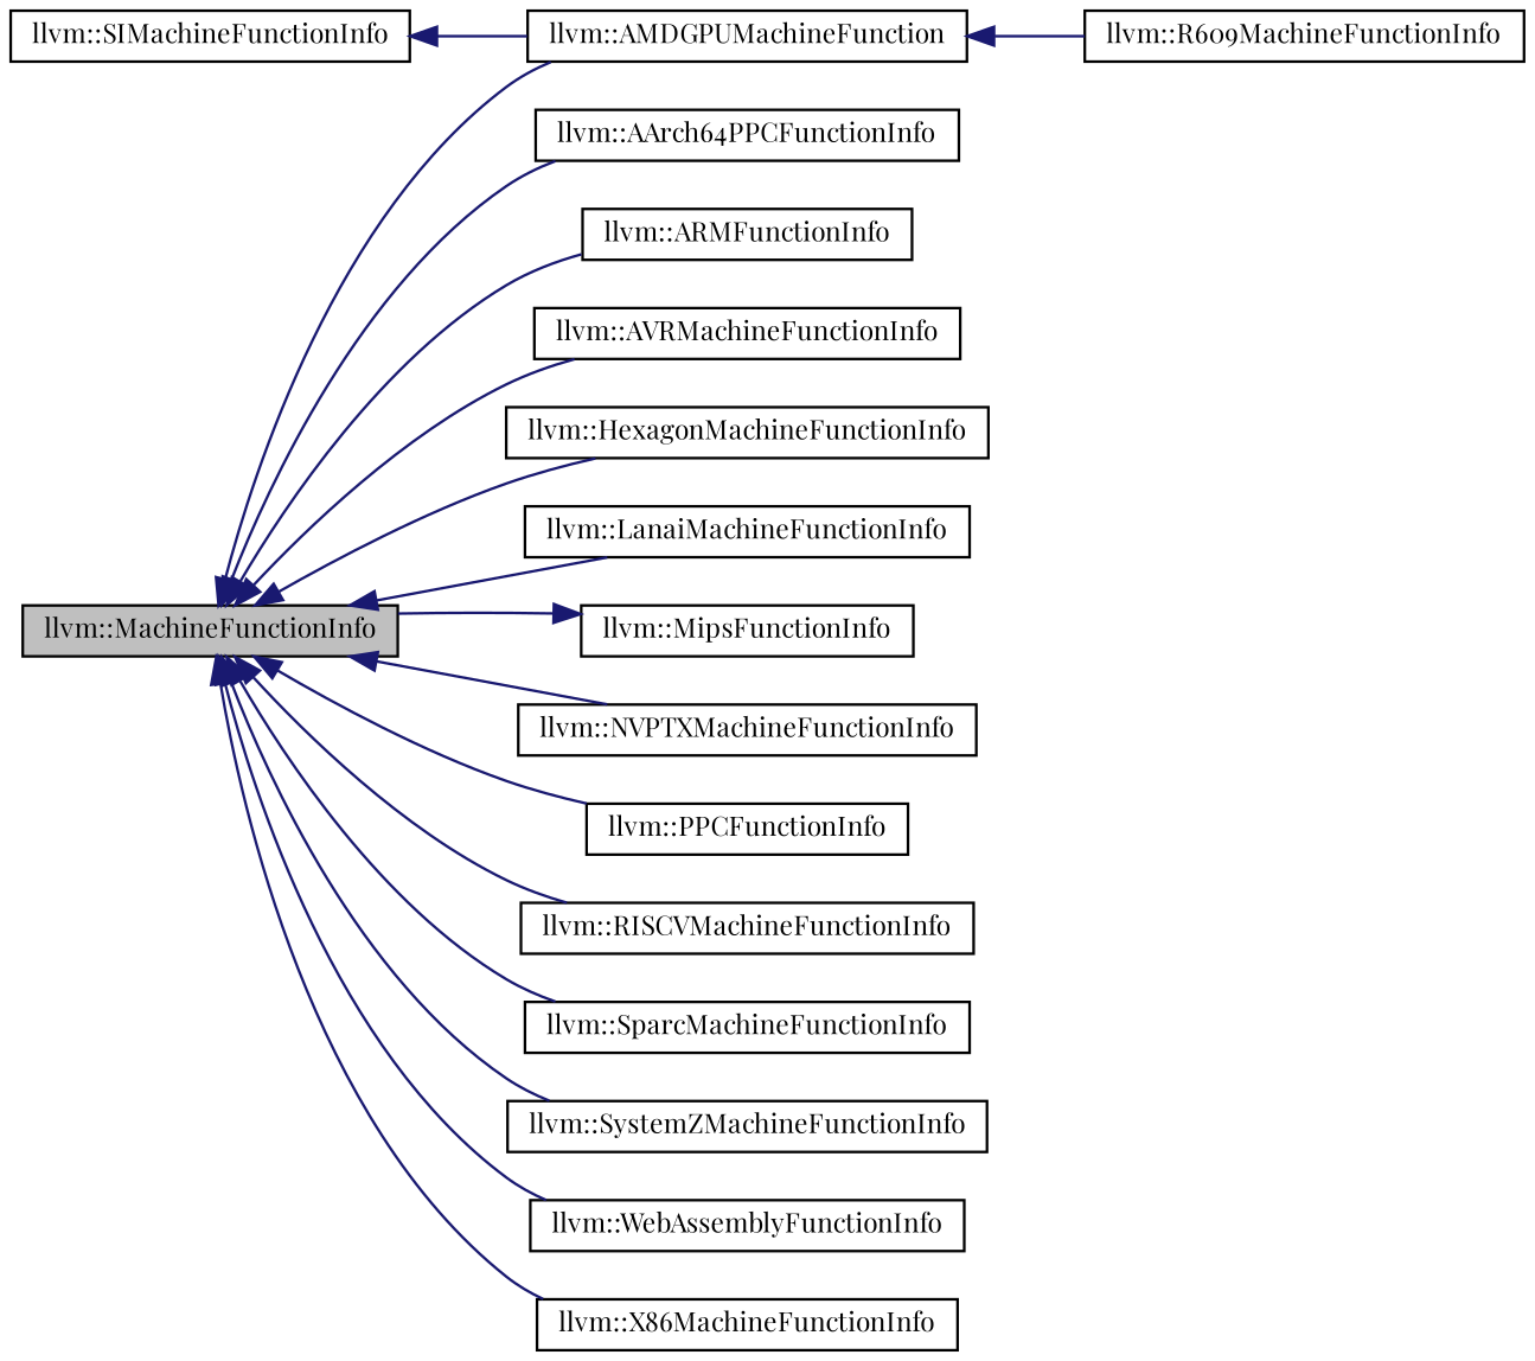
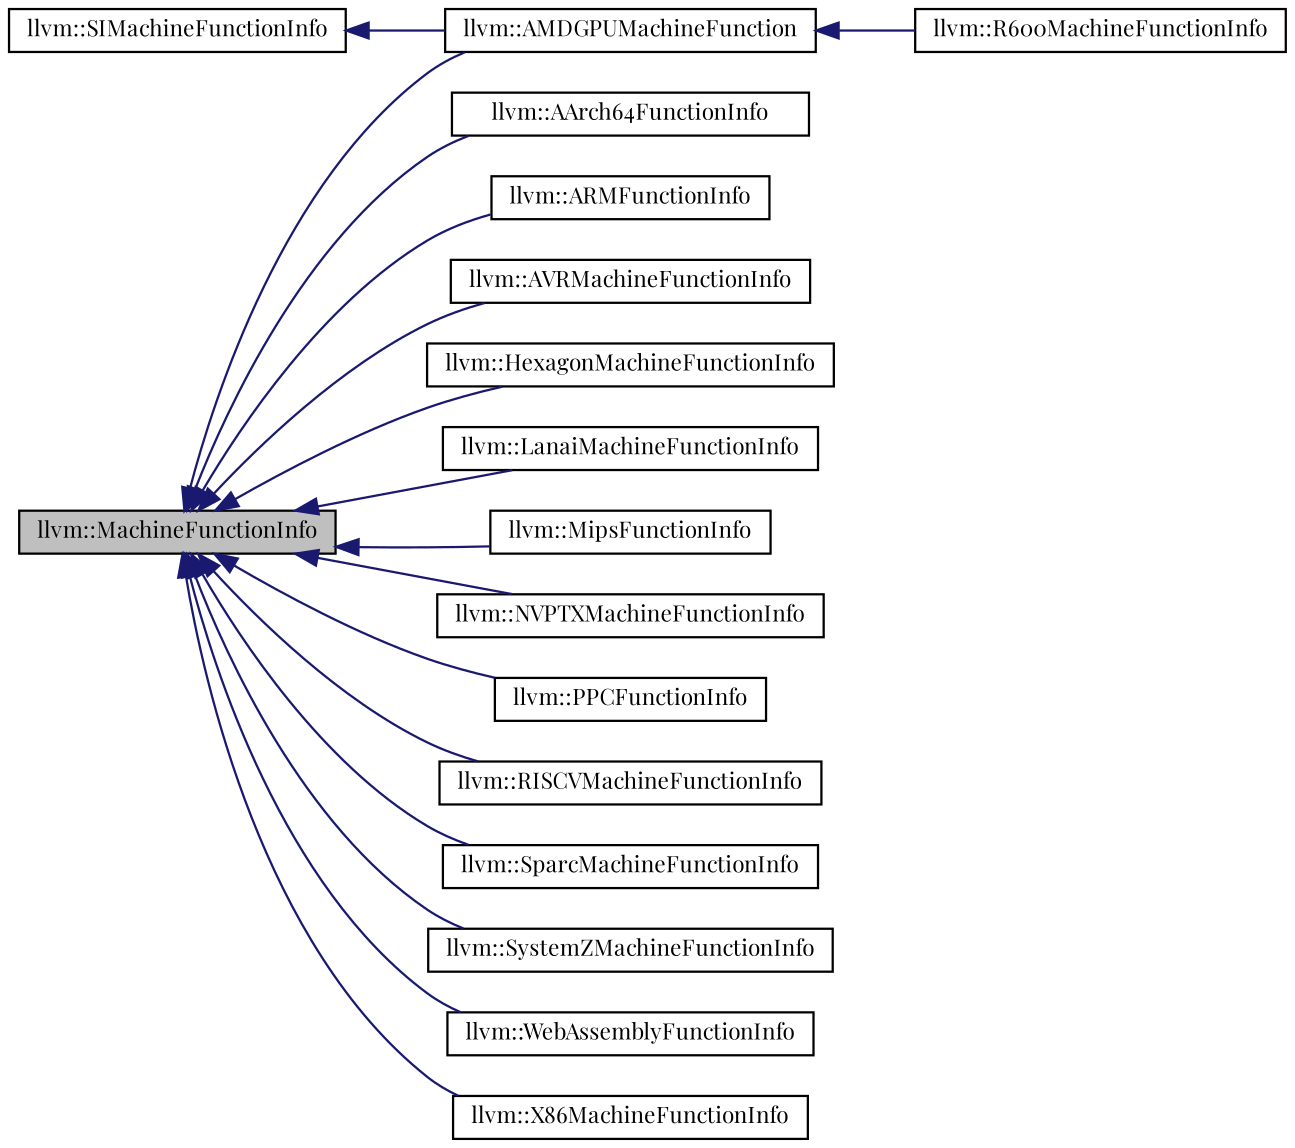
  digraph {
    fontname="Playfair Display"
    rankdir=LR
    node [color=black fontname="Playfair Display" fontsize=10 shape=box]
    edge [color=midnightblue dir=back fontname="Playfair Display" fontsize=10 labelfontname=Helvetica labelfontsize=10 style=solid]
    n1 [fillcolor=grey75 fontcolor=black height=0.2 label="llvm::MachineFunctionInfo" style=filled width=0.4]
-   n2 [height=0.2 label="llvm::AArch64PPCFunctionInfo" width=0.4]
+   n2 [height=0.2 label="llvm::AArch64FunctionInfo" width=0.4]
    n3 [height=0.2 label="llvm::AMDGPUMachineFunction" width=0.4]
    n4 [height=0.2 label="llvm::ARMFunctionInfo" width=0.4]
    n5 [height=0.2 label="llvm::AVRMachineFunctionInfo" width=0.4]
    n6 [height=0.2 label="llvm::HexagonMachineFunctionInfo" width=0.4]
    n7 [height=0.2 label="llvm::LanaiMachineFunctionInfo" width=0.4]
    n8 [height=0.2 label="llvm::MipsFunctionInfo" width=0.4]
    n9 [height=0.2 label="llvm::NVPTXMachineFunctionInfo" width=0.4]
    n10 [height=0.2 label="llvm::PPCFunctionInfo" width=0.4]
    n11 [height=0.2 label="llvm::RISCVMachineFunctionInfo" width=0.4]
    n12 [height=0.2 label="llvm::SparcMachineFunctionInfo" width=0.4]
    n13 [height=0.2 label="llvm::SystemZMachineFunctionInfo" width=0.4]
    n14 [height=0.2 label="llvm::WebAssemblyFunctionInfo" width=0.4]
    n15 [height=0.2 label="llvm::X86MachineFunctionInfo" width=0.4]
-   n16 [height=0.2 label="llvm::R609MachineFunctionInfo" width=0.4]
+   n16 [height=0.2 label="llvm::R600MachineFunctionInfo" width=0.4]
    n17 [height=0.2 label="llvm::SIMachineFunctionInfo" width=0.4]
    n1 -> n2
    n1 -> n3
    n1 -> n4
    n1 -> n5
    n1 -> n6
    n1 -> n7
-   n8 -> n1
+   n1 -> n8
    n1 -> n9
    n1 -> n10
    n1 -> n11
    n1 -> n12
    n1 -> n13
    n1 -> n14
    n1 -> n15
    n3 -> n16
    n17 -> n3
  }
